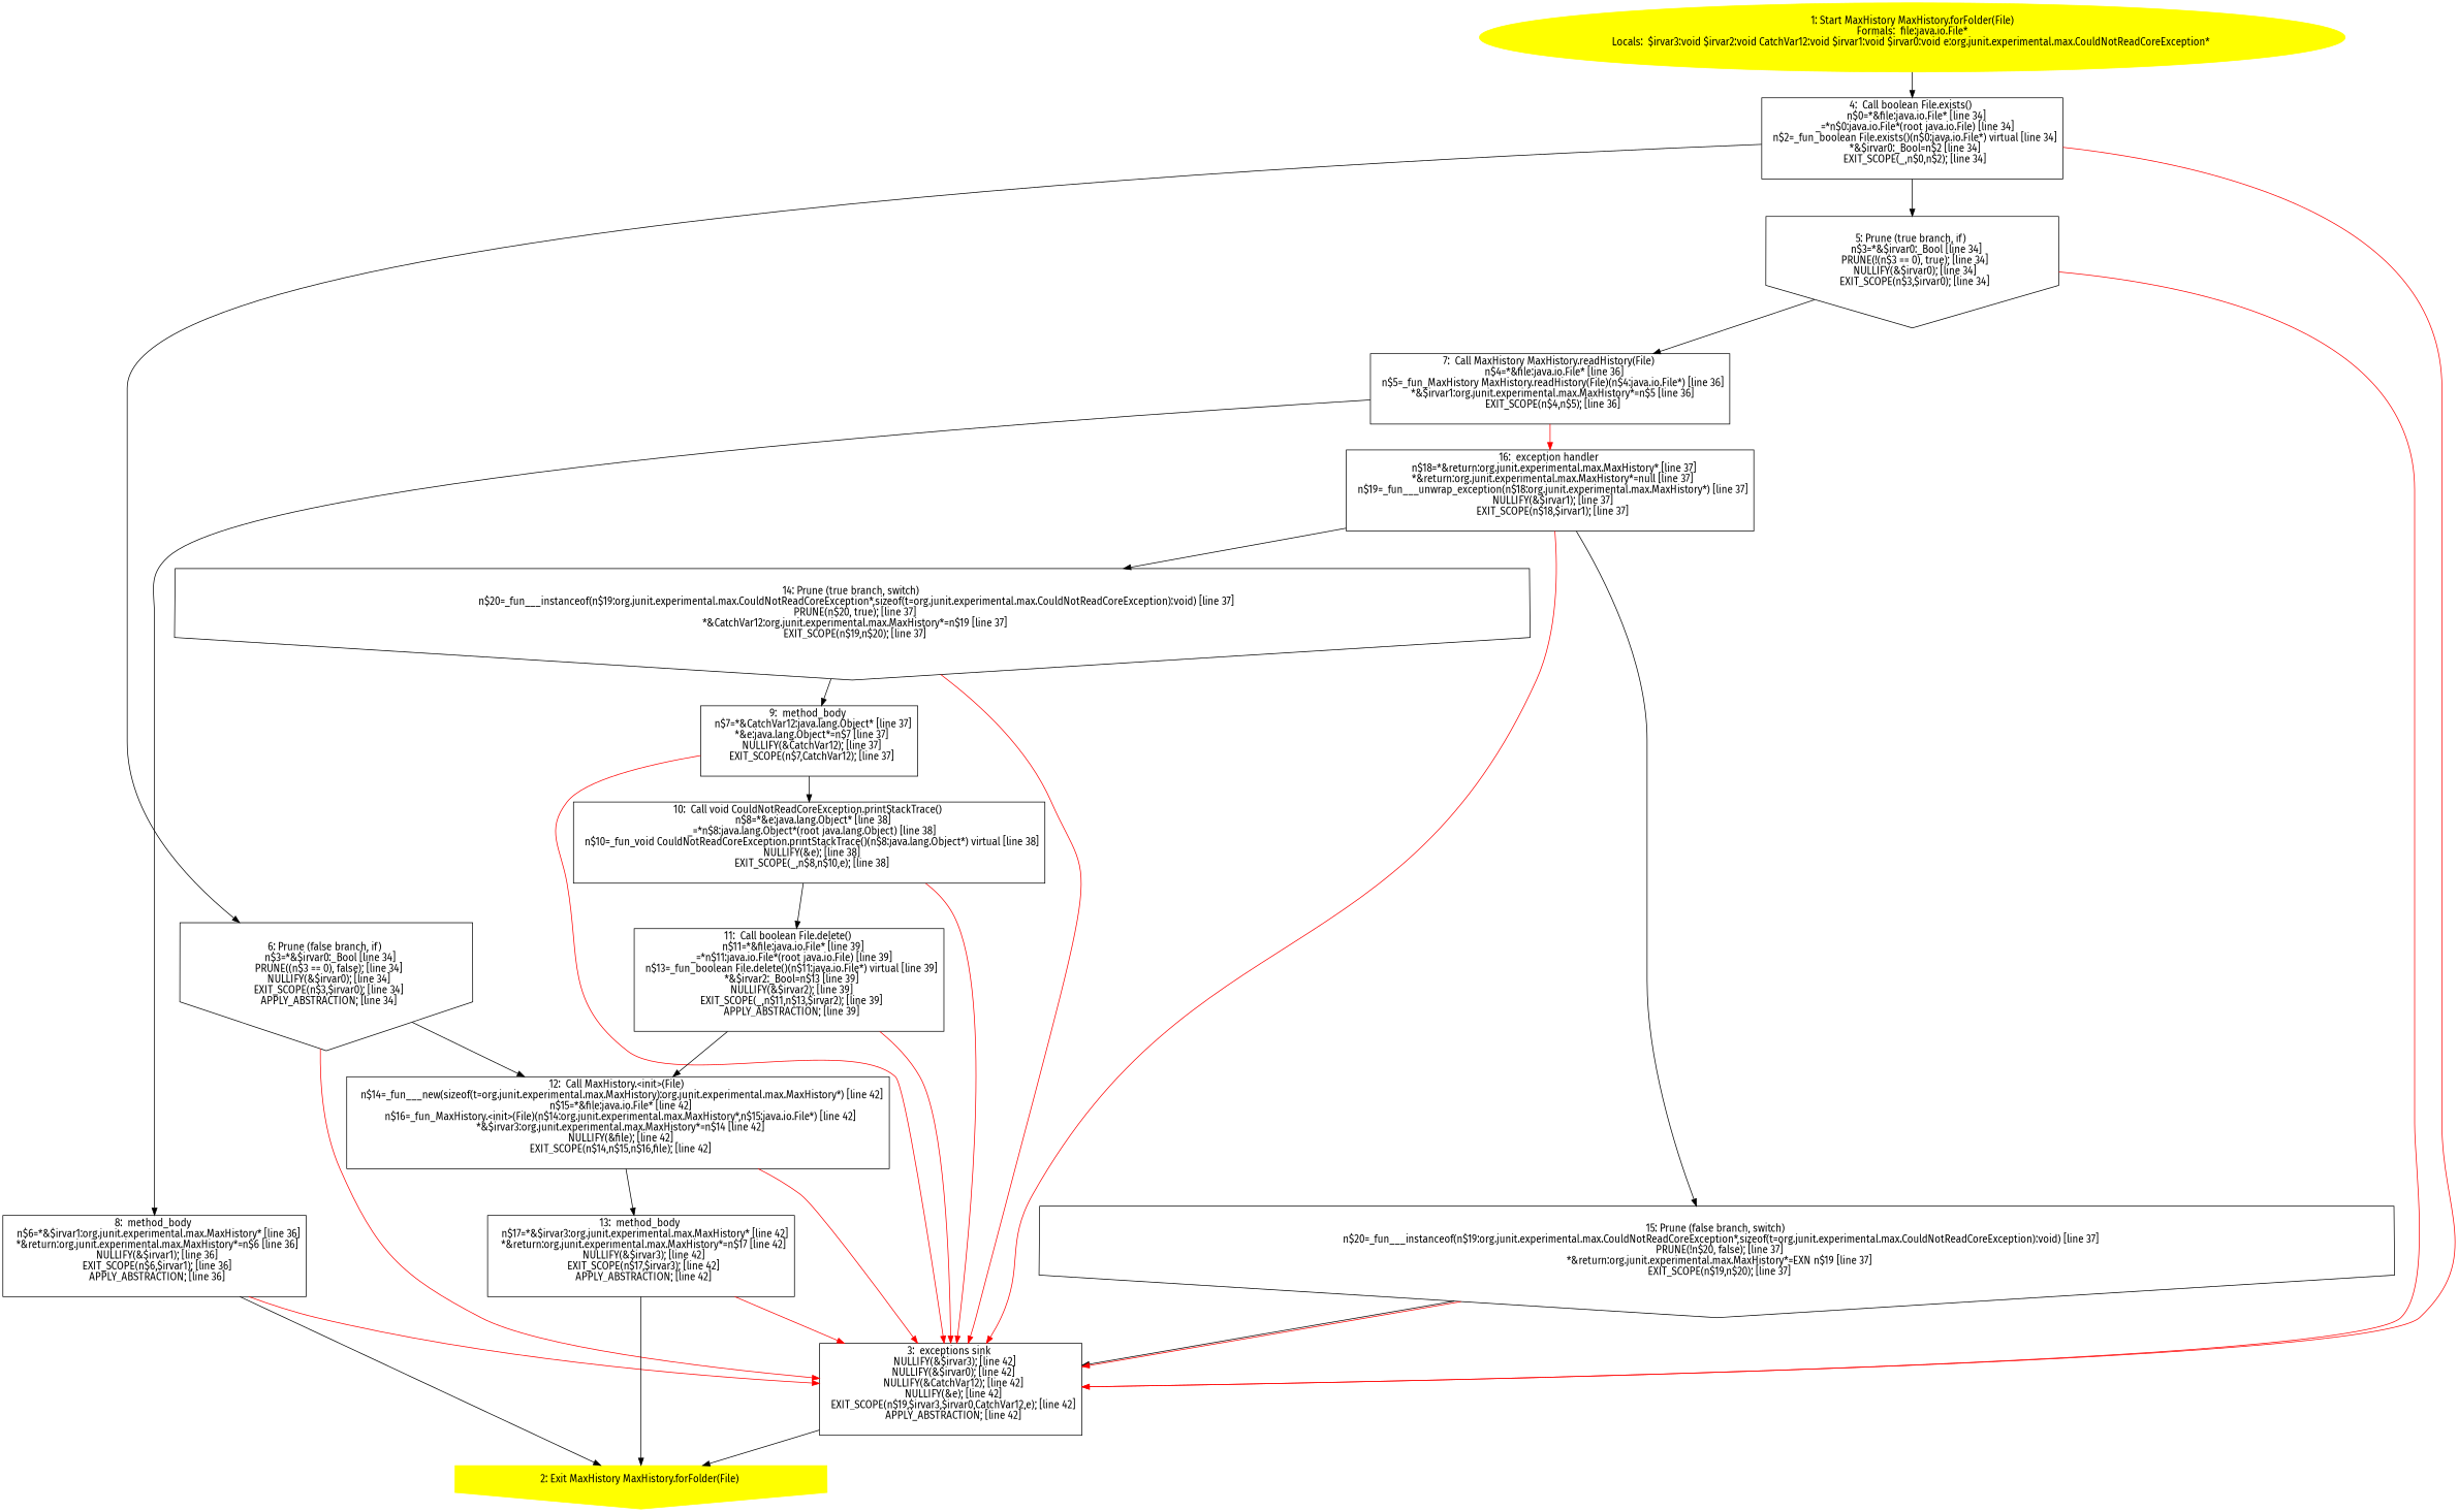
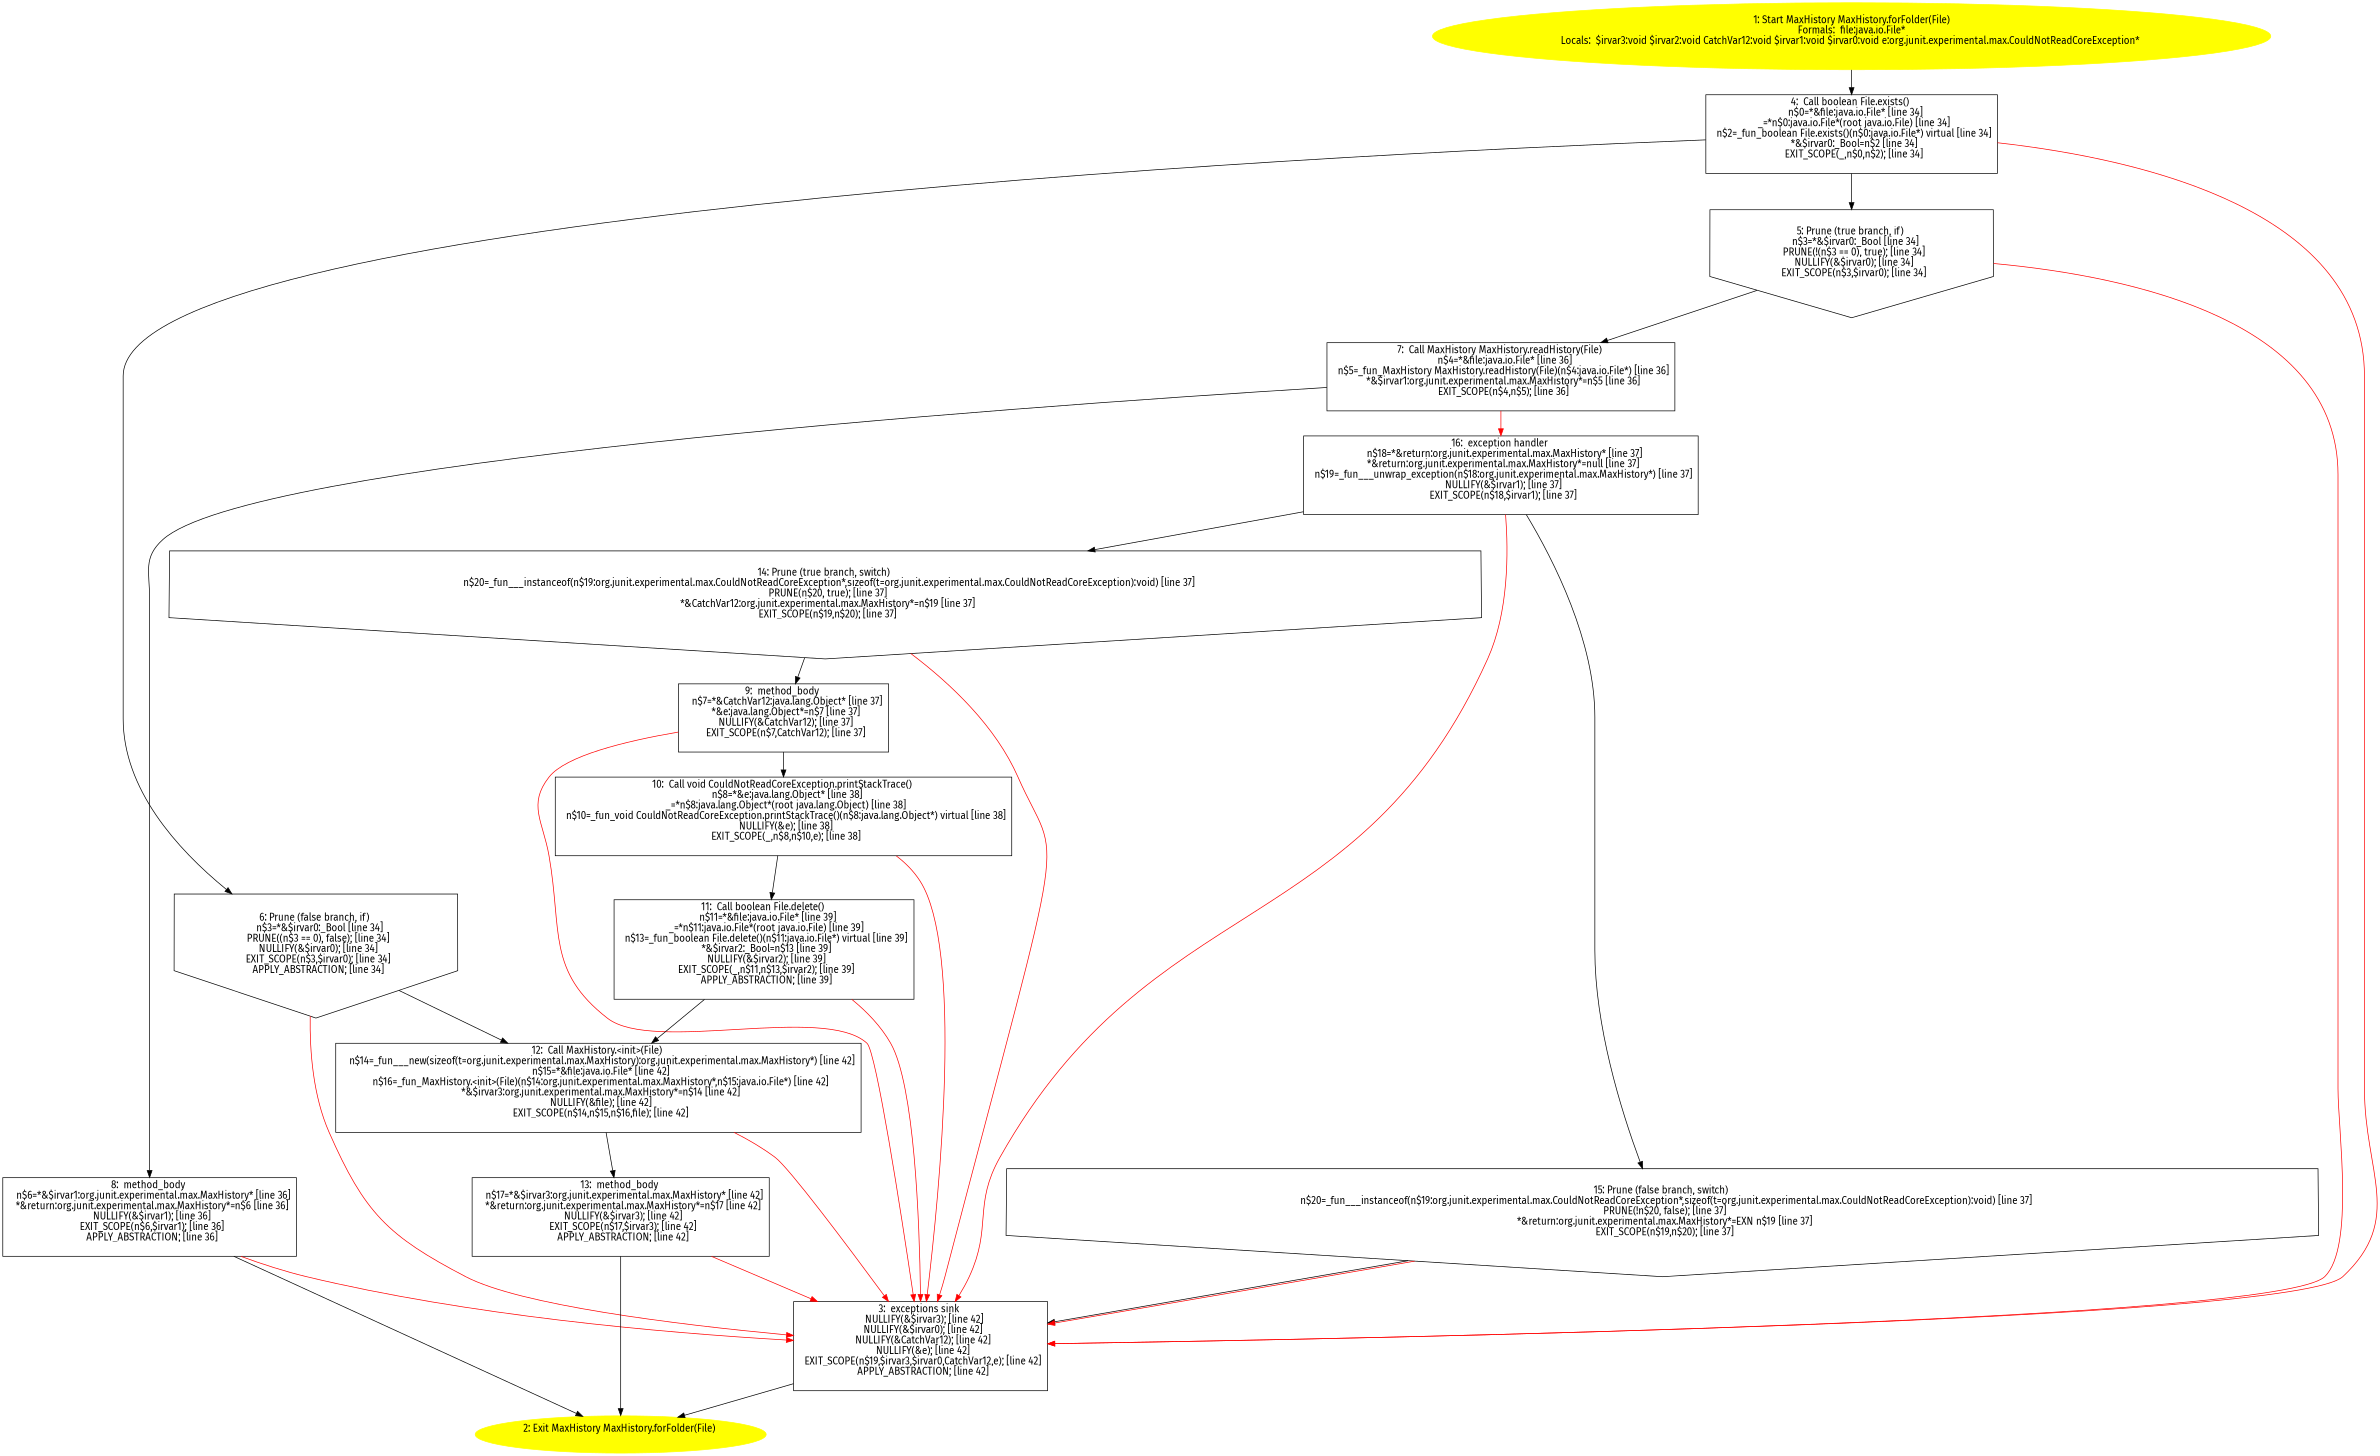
  digraph {
    fontname="Fira Sans"
    node [fontname="Fira Sans" shape=box]
    edge [fontname="Fira Sans"]
    n1 [color=yellow label="1: Start MaxHistory MaxHistory.forFolder(File)\nFormals:  file:java.io.File*\nLocals:  $irvar3:void $irvar2:void CatchVar12:void $irvar1:void $irvar0:void e:org.junit.experimental.max.CouldNotReadCoreException* \n  " style=filled shape=""]
    n2 [label="4:  Call boolean File.exists() \n   n$0=*&file:java.io.File* [line 34]\n  _=*n$0:java.io.File*(root java.io.File) [line 34]\n  n$2=_fun_boolean File.exists()(n$0:java.io.File*) virtual [line 34]\n  *&$irvar0:_Bool=n$2 [line 34]\n  EXIT_SCOPE(_,n$0,n$2); [line 34]\n "]
    n3 [label="3:  exceptions sink \n   NULLIFY(&$irvar3); [line 42]\n  NULLIFY(&$irvar0); [line 42]\n  NULLIFY(&CatchVar12); [line 42]\n  NULLIFY(&e); [line 42]\n  EXIT_SCOPE(n$19,$irvar3,$irvar0,CatchVar12,e); [line 42]\n  APPLY_ABSTRACTION; [line 42]\n "]
    n4 [label="5: Prune (true branch, if) \n   n$3=*&$irvar0:_Bool [line 34]\n  PRUNE(!(n$3 == 0), true); [line 34]\n  NULLIFY(&$irvar0); [line 34]\n  EXIT_SCOPE(n$3,$irvar0); [line 34]\n " shape=invhouse]
    n5 [label="6: Prune (false branch, if) \n   n$3=*&$irvar0:_Bool [line 34]\n  PRUNE((n$3 == 0), false); [line 34]\n  NULLIFY(&$irvar0); [line 34]\n  EXIT_SCOPE(n$3,$irvar0); [line 34]\n  APPLY_ABSTRACTION; [line 34]\n " shape=invhouse]
-   n6 [color=yellow label="2: Exit MaxHistory MaxHistory.forFolder(File) \n  " style=filled shape=invhouse]
+   n6 [color=yellow label="2: Exit MaxHistory MaxHistory.forFolder(File) \n  " style=filled shape=""]
    n7 [label="7:  Call MaxHistory MaxHistory.readHistory(File) \n   n$4=*&file:java.io.File* [line 36]\n  n$5=_fun_MaxHistory MaxHistory.readHistory(File)(n$4:java.io.File*) [line 36]\n  *&$irvar1:org.junit.experimental.max.MaxHistory*=n$5 [line 36]\n  EXIT_SCOPE(n$4,n$5); [line 36]\n "]
    n8 [label="12:  Call MaxHistory.<init>(File) \n   n$14=_fun___new(sizeof(t=org.junit.experimental.max.MaxHistory):org.junit.experimental.max.MaxHistory*) [line 42]\n  n$15=*&file:java.io.File* [line 42]\n  n$16=_fun_MaxHistory.<init>(File)(n$14:org.junit.experimental.max.MaxHistory*,n$15:java.io.File*) [line 42]\n  *&$irvar3:org.junit.experimental.max.MaxHistory*=n$14 [line 42]\n  NULLIFY(&file); [line 42]\n  EXIT_SCOPE(n$14,n$15,n$16,file); [line 42]\n "]
    n9 [label="8:  method_body \n   n$6=*&$irvar1:org.junit.experimental.max.MaxHistory* [line 36]\n  *&return:org.junit.experimental.max.MaxHistory*=n$6 [line 36]\n  NULLIFY(&$irvar1); [line 36]\n  EXIT_SCOPE(n$6,$irvar1); [line 36]\n  APPLY_ABSTRACTION; [line 36]\n "]
    n10 [label="16:  exception handler \n   n$18=*&return:org.junit.experimental.max.MaxHistory* [line 37]\n  *&return:org.junit.experimental.max.MaxHistory*=null [line 37]\n  n$19=_fun___unwrap_exception(n$18:org.junit.experimental.max.MaxHistory*) [line 37]\n  NULLIFY(&$irvar1); [line 37]\n  EXIT_SCOPE(n$18,$irvar1); [line 37]\n "]
    n11 [label="13:  method_body \n   n$17=*&$irvar3:org.junit.experimental.max.MaxHistory* [line 42]\n  *&return:org.junit.experimental.max.MaxHistory*=n$17 [line 42]\n  NULLIFY(&$irvar3); [line 42]\n  EXIT_SCOPE(n$17,$irvar3); [line 42]\n  APPLY_ABSTRACTION; [line 42]\n "]
    n12 [label="14: Prune (true branch, switch) \n   n$20=_fun___instanceof(n$19:org.junit.experimental.max.CouldNotReadCoreException*,sizeof(t=org.junit.experimental.max.CouldNotReadCoreException):void) [line 37]\n  PRUNE(n$20, true); [line 37]\n  *&CatchVar12:org.junit.experimental.max.MaxHistory*=n$19 [line 37]\n  EXIT_SCOPE(n$19,n$20); [line 37]\n " shape=invhouse]
    n13 [label="15: Prune (false branch, switch) \n   n$20=_fun___instanceof(n$19:org.junit.experimental.max.CouldNotReadCoreException*,sizeof(t=org.junit.experimental.max.CouldNotReadCoreException):void) [line 37]\n  PRUNE(!n$20, false); [line 37]\n  *&return:org.junit.experimental.max.MaxHistory*=EXN n$19 [line 37]\n  EXIT_SCOPE(n$19,n$20); [line 37]\n " shape=invhouse]
    n14 [label="9:  method_body \n   n$7=*&CatchVar12:java.lang.Object* [line 37]\n  *&e:java.lang.Object*=n$7 [line 37]\n  NULLIFY(&CatchVar12); [line 37]\n  EXIT_SCOPE(n$7,CatchVar12); [line 37]\n "]
    n15 [label="10:  Call void CouldNotReadCoreException.printStackTrace() \n   n$8=*&e:java.lang.Object* [line 38]\n  _=*n$8:java.lang.Object*(root java.lang.Object) [line 38]\n  n$10=_fun_void CouldNotReadCoreException.printStackTrace()(n$8:java.lang.Object*) virtual [line 38]\n  NULLIFY(&e); [line 38]\n  EXIT_SCOPE(_,n$8,n$10,e); [line 38]\n "]
    n16 [label="11:  Call boolean File.delete() \n   n$11=*&file:java.io.File* [line 39]\n  _=*n$11:java.io.File*(root java.io.File) [line 39]\n  n$13=_fun_boolean File.delete()(n$11:java.io.File*) virtual [line 39]\n  *&$irvar2:_Bool=n$13 [line 39]\n  NULLIFY(&$irvar2); [line 39]\n  EXIT_SCOPE(_,n$11,n$13,$irvar2); [line 39]\n  APPLY_ABSTRACTION; [line 39]\n "]
    n1 -> n2
    n2 -> n3 [color=red]
    n2 -> n4
    n2 -> n5
    n3 -> n6
    n4 -> n3 [color=red]
    n4 -> n7
    n5 -> n3 [color=red]
    n5 -> n8
    n7 -> n9
    n7 -> n10 [color=red]
    n8 -> n3 [color=red]
    n8 -> n11
    n9 -> n3 [color=red]
    n9 -> n6
    n10 -> n3 [color=red]
    n10 -> n12
    n10 -> n13
    n11 -> n3 [color=red]
    n11 -> n6
    n12 -> n3 [color=red]
    n12 -> n14
    n13 -> n3
    n13 -> n3 [color=red]
    n14 -> n3 [color=red]
    n14 -> n15
    n15 -> n3 [color=red]
    n15 -> n16
    n16 -> n3 [color=red]
    n16 -> n8
  }
